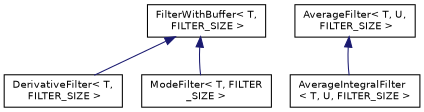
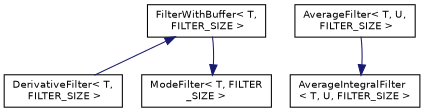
  digraph {
    rankdir=TB
    node [color=black fillcolor=white fontname=Helvetica fontsize=10 shape=record style=filled]
    edge [color=midnightblue dir=back fontname=Helvetica fontsize=10 labelfontname=Helvetica labelfontsize=10 style=solid]
    n1 [height=0.2 label="FilterWithBuffer\< T,\l FILTER_SIZE \>" width=0.4]
    n2 [height=0.2 label="DerivativeFilter\< T,\l FILTER_SIZE \>" width=0.4]
    n3 [height=0.2 label="ModeFilter\< T, FILTER\l_SIZE \>" width=0.4]
    n4 [height=0.2 label="AverageFilter\< T, U,\l FILTER_SIZE \>" width=0.4]
    n5 [height=0.2 label="AverageIntegralFilter\l\< T, U, FILTER_SIZE \>" width=0.4]
    n1 -> n2
-   n1 -> n3
-   n4 -> n5
+   n3 -> n1
+   n5 -> n4
  }
